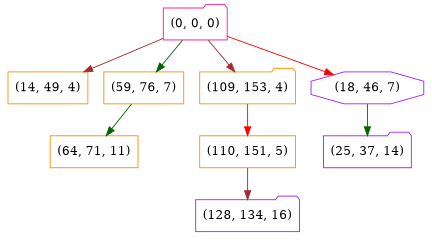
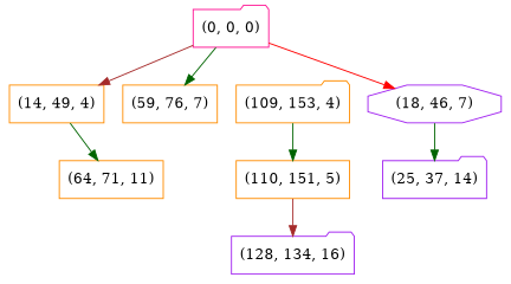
  digraph {
    node [color=darkorange shape=folder]
    edge [color=brown]
    "(0, 0, 0)" [color=deeppink]
    "(14, 49, 4)" [shape=box]
    "(59, 76, 7)" [shape=box]
    "(109, 153, 4)"
    "(18, 46, 7)" [color=purple shape=octagon]
    "(64, 71, 11)" [shape=box]
    "(110, 151, 5)" [shape=box]
    "(25, 37, 14)" [color=purple]
    "(128, 134, 16)" [color=purple]
    "(0, 0, 0)" -> "(14, 49, 4)"
    "(0, 0, 0)" -> "(59, 76, 7)" [color=darkgreen]
-   "(0, 0, 0)" -> "(109, 153, 4)"
    "(0, 0, 0)" -> "(18, 46, 7)" [color=red]
-   "(59, 76, 7)" -> "(64, 71, 11)" [color=darkgreen]
-   "(109, 153, 4)" -> "(110, 151, 5)" [color=red]
+   "(14, 49, 4)" -> "(64, 71, 11)" [color=darkgreen]
+   "(109, 153, 4)" -> "(110, 151, 5)" [color=darkgreen]
    "(18, 46, 7)" -> "(25, 37, 14)" [color=darkgreen]
    "(110, 151, 5)" -> "(128, 134, 16)"
  }
